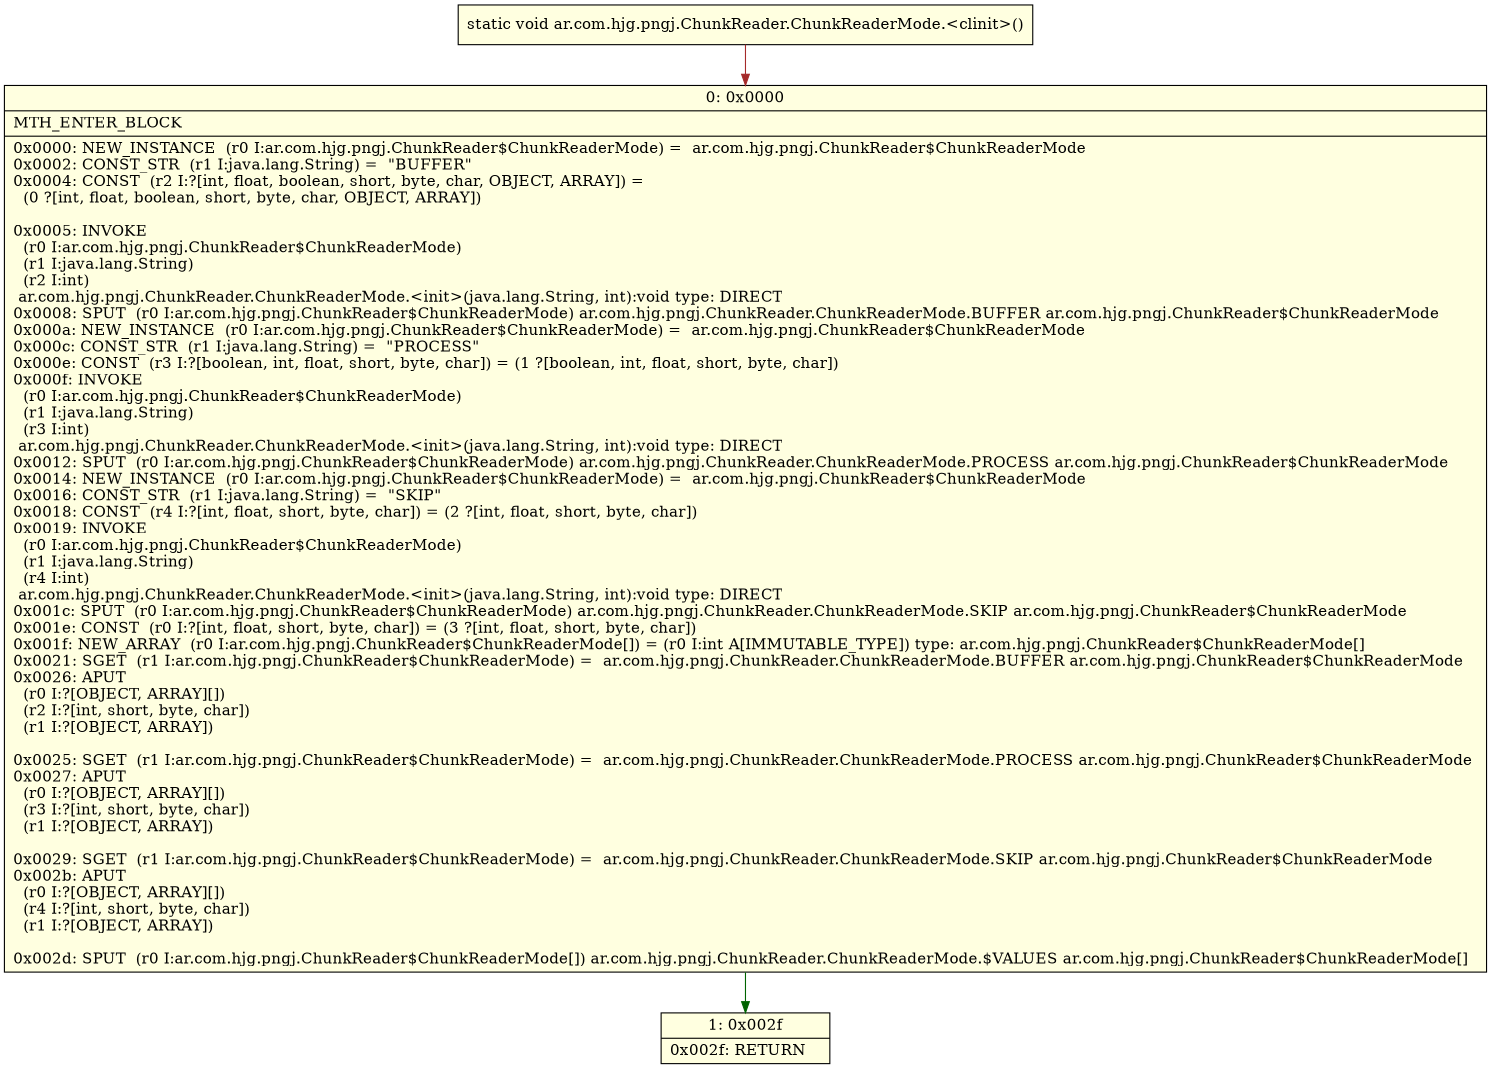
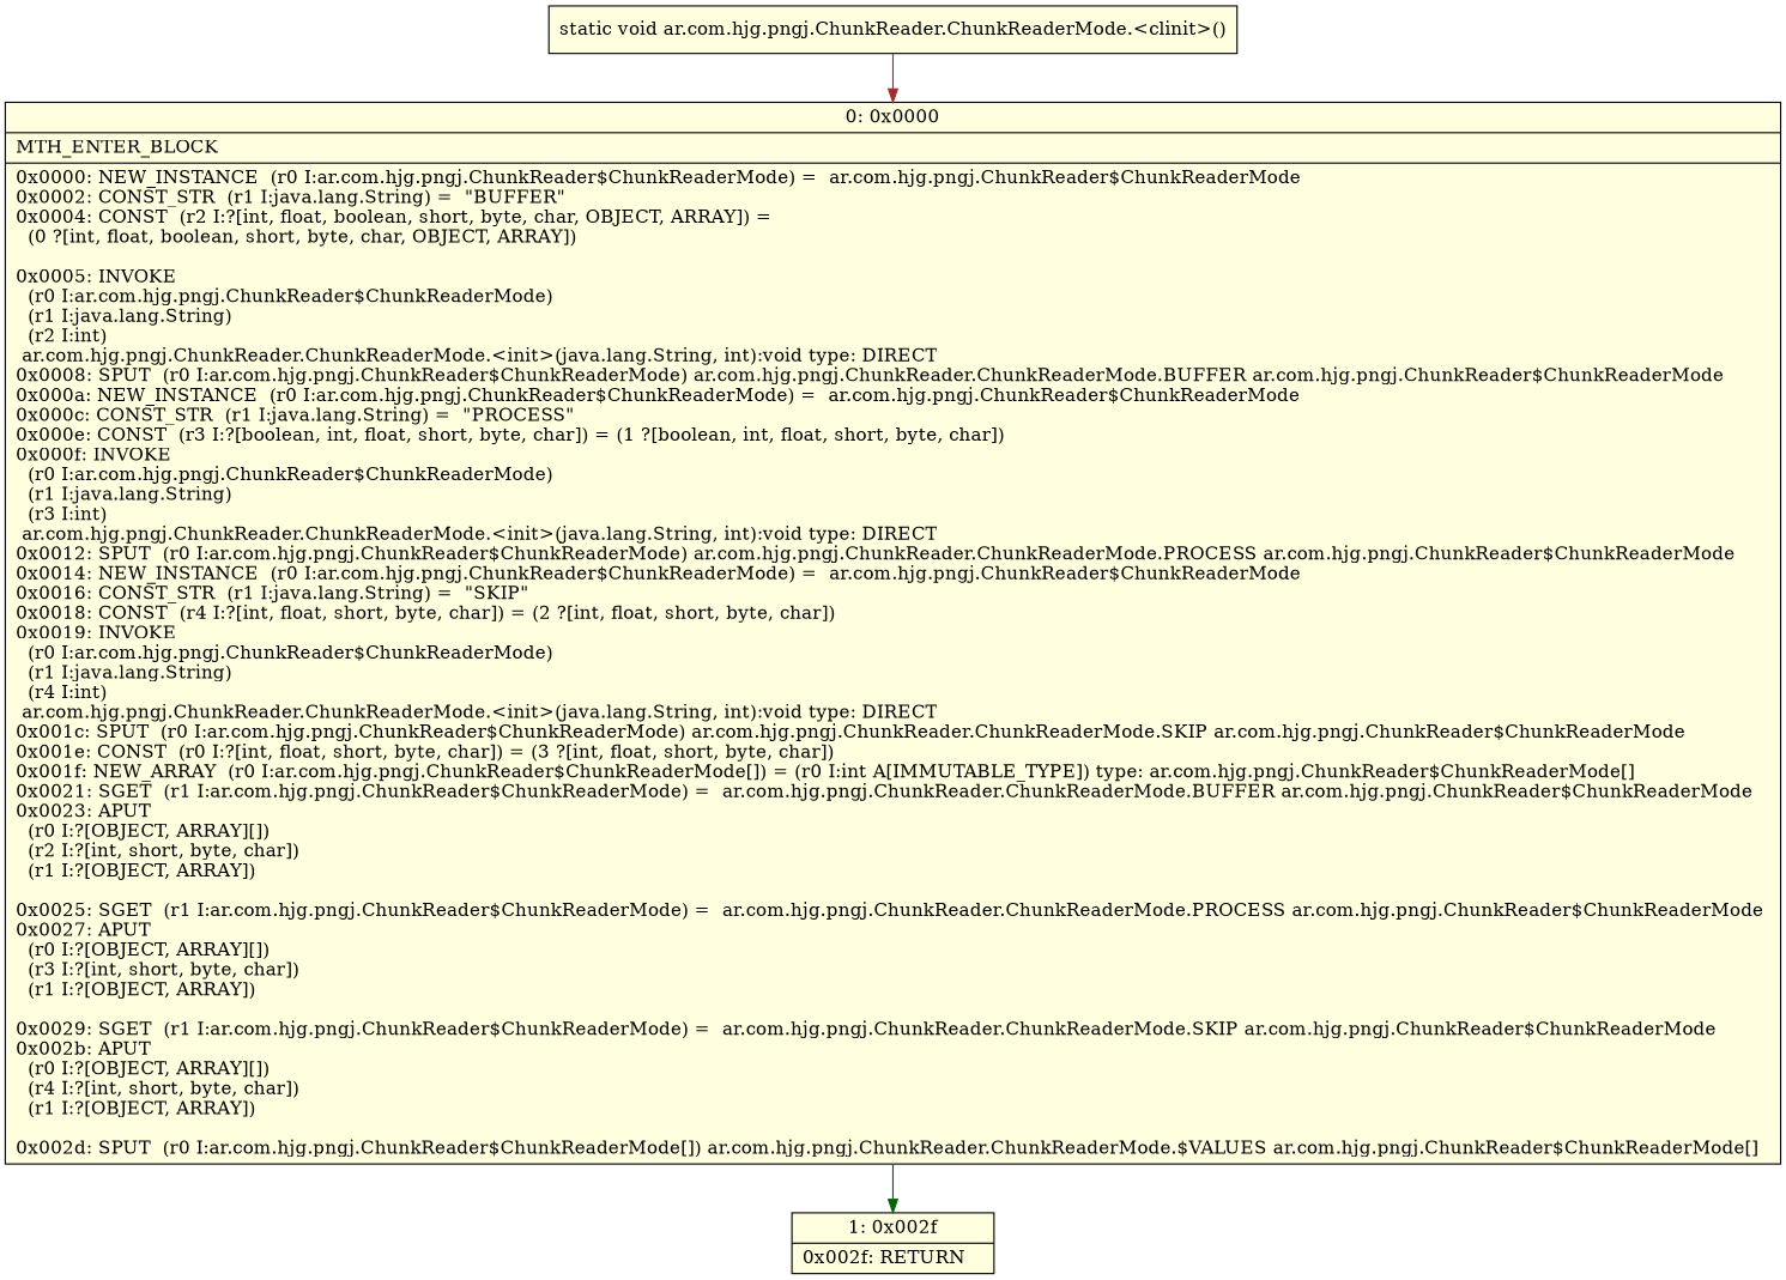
  digraph {
    node [shape=record style=filled fillcolor=lightyellow]
-   n1 [label="{0\:\ 0x0000|MTH_ENTER_BLOCK\l|0x0000: NEW_INSTANCE  (r0 I:ar.com.hjg.pngj.ChunkReader$ChunkReaderMode) =  ar.com.hjg.pngj.ChunkReader$ChunkReaderMode \l0x0002: CONST_STR  (r1 I:java.lang.String) =  \"BUFFER\" \l0x0004: CONST  (r2 I:?[int, float, boolean, short, byte, char, OBJECT, ARRAY]) = \l  (0 ?[int, float, boolean, short, byte, char, OBJECT, ARRAY])\l \l0x0005: INVOKE  \l  (r0 I:ar.com.hjg.pngj.ChunkReader$ChunkReaderMode)\l  (r1 I:java.lang.String)\l  (r2 I:int)\l ar.com.hjg.pngj.ChunkReader.ChunkReaderMode.\<init\>(java.lang.String, int):void type: DIRECT \l0x0008: SPUT  (r0 I:ar.com.hjg.pngj.ChunkReader$ChunkReaderMode) ar.com.hjg.pngj.ChunkReader.ChunkReaderMode.BUFFER ar.com.hjg.pngj.ChunkReader$ChunkReaderMode \l0x000a: NEW_INSTANCE  (r0 I:ar.com.hjg.pngj.ChunkReader$ChunkReaderMode) =  ar.com.hjg.pngj.ChunkReader$ChunkReaderMode \l0x000c: CONST_STR  (r1 I:java.lang.String) =  \"PROCESS\" \l0x000e: CONST  (r3 I:?[boolean, int, float, short, byte, char]) = (1 ?[boolean, int, float, short, byte, char]) \l0x000f: INVOKE  \l  (r0 I:ar.com.hjg.pngj.ChunkReader$ChunkReaderMode)\l  (r1 I:java.lang.String)\l  (r3 I:int)\l ar.com.hjg.pngj.ChunkReader.ChunkReaderMode.\<init\>(java.lang.String, int):void type: DIRECT \l0x0012: SPUT  (r0 I:ar.com.hjg.pngj.ChunkReader$ChunkReaderMode) ar.com.hjg.pngj.ChunkReader.ChunkReaderMode.PROCESS ar.com.hjg.pngj.ChunkReader$ChunkReaderMode \l0x0014: NEW_INSTANCE  (r0 I:ar.com.hjg.pngj.ChunkReader$ChunkReaderMode) =  ar.com.hjg.pngj.ChunkReader$ChunkReaderMode \l0x0016: CONST_STR  (r1 I:java.lang.String) =  \"SKIP\" \l0x0018: CONST  (r4 I:?[int, float, short, byte, char]) = (2 ?[int, float, short, byte, char]) \l0x0019: INVOKE  \l  (r0 I:ar.com.hjg.pngj.ChunkReader$ChunkReaderMode)\l  (r1 I:java.lang.String)\l  (r4 I:int)\l ar.com.hjg.pngj.ChunkReader.ChunkReaderMode.\<init\>(java.lang.String, int):void type: DIRECT \l0x001c: SPUT  (r0 I:ar.com.hjg.pngj.ChunkReader$ChunkReaderMode) ar.com.hjg.pngj.ChunkReader.ChunkReaderMode.SKIP ar.com.hjg.pngj.ChunkReader$ChunkReaderMode \l0x001e: CONST  (r0 I:?[int, float, short, byte, char]) = (3 ?[int, float, short, byte, char]) \l0x001f: NEW_ARRAY  (r0 I:ar.com.hjg.pngj.ChunkReader$ChunkReaderMode[]) = (r0 I:int A[IMMUTABLE_TYPE]) type: ar.com.hjg.pngj.ChunkReader$ChunkReaderMode[] \l0x0021: SGET  (r1 I:ar.com.hjg.pngj.ChunkReader$ChunkReaderMode) =  ar.com.hjg.pngj.ChunkReader.ChunkReaderMode.BUFFER ar.com.hjg.pngj.ChunkReader$ChunkReaderMode \l0x0026: APUT  \l  (r0 I:?[OBJECT, ARRAY][])\l  (r2 I:?[int, short, byte, char])\l  (r1 I:?[OBJECT, ARRAY])\l \l0x0025: SGET  (r1 I:ar.com.hjg.pngj.ChunkReader$ChunkReaderMode) =  ar.com.hjg.pngj.ChunkReader.ChunkReaderMode.PROCESS ar.com.hjg.pngj.ChunkReader$ChunkReaderMode \l0x0027: APUT  \l  (r0 I:?[OBJECT, ARRAY][])\l  (r3 I:?[int, short, byte, char])\l  (r1 I:?[OBJECT, ARRAY])\l \l0x0029: SGET  (r1 I:ar.com.hjg.pngj.ChunkReader$ChunkReaderMode) =  ar.com.hjg.pngj.ChunkReader.ChunkReaderMode.SKIP ar.com.hjg.pngj.ChunkReader$ChunkReaderMode \l0x002b: APUT  \l  (r0 I:?[OBJECT, ARRAY][])\l  (r4 I:?[int, short, byte, char])\l  (r1 I:?[OBJECT, ARRAY])\l \l0x002d: SPUT  (r0 I:ar.com.hjg.pngj.ChunkReader$ChunkReaderMode[]) ar.com.hjg.pngj.ChunkReader.ChunkReaderMode.$VALUES ar.com.hjg.pngj.ChunkReader$ChunkReaderMode[] \l}"]
+   n1 [label="{0\:\ 0x0000|MTH_ENTER_BLOCK\l|0x0000: NEW_INSTANCE  (r0 I:ar.com.hjg.pngj.ChunkReader$ChunkReaderMode) =  ar.com.hjg.pngj.ChunkReader$ChunkReaderMode \l0x0002: CONST_STR  (r1 I:java.lang.String) =  \"BUFFER\" \l0x0004: CONST  (r2 I:?[int, float, boolean, short, byte, char, OBJECT, ARRAY]) = \l  (0 ?[int, float, boolean, short, byte, char, OBJECT, ARRAY])\l \l0x0005: INVOKE  \l  (r0 I:ar.com.hjg.pngj.ChunkReader$ChunkReaderMode)\l  (r1 I:java.lang.String)\l  (r2 I:int)\l ar.com.hjg.pngj.ChunkReader.ChunkReaderMode.\<init\>(java.lang.String, int):void type: DIRECT \l0x0008: SPUT  (r0 I:ar.com.hjg.pngj.ChunkReader$ChunkReaderMode) ar.com.hjg.pngj.ChunkReader.ChunkReaderMode.BUFFER ar.com.hjg.pngj.ChunkReader$ChunkReaderMode \l0x000a: NEW_INSTANCE  (r0 I:ar.com.hjg.pngj.ChunkReader$ChunkReaderMode) =  ar.com.hjg.pngj.ChunkReader$ChunkReaderMode \l0x000c: CONST_STR  (r1 I:java.lang.String) =  \"PROCESS\" \l0x000e: CONST  (r3 I:?[boolean, int, float, short, byte, char]) = (1 ?[boolean, int, float, short, byte, char]) \l0x000f: INVOKE  \l  (r0 I:ar.com.hjg.pngj.ChunkReader$ChunkReaderMode)\l  (r1 I:java.lang.String)\l  (r3 I:int)\l ar.com.hjg.pngj.ChunkReader.ChunkReaderMode.\<init\>(java.lang.String, int):void type: DIRECT \l0x0012: SPUT  (r0 I:ar.com.hjg.pngj.ChunkReader$ChunkReaderMode) ar.com.hjg.pngj.ChunkReader.ChunkReaderMode.PROCESS ar.com.hjg.pngj.ChunkReader$ChunkReaderMode \l0x0014: NEW_INSTANCE  (r0 I:ar.com.hjg.pngj.ChunkReader$ChunkReaderMode) =  ar.com.hjg.pngj.ChunkReader$ChunkReaderMode \l0x0016: CONST_STR  (r1 I:java.lang.String) =  \"SKIP\" \l0x0018: CONST  (r4 I:?[int, float, short, byte, char]) = (2 ?[int, float, short, byte, char]) \l0x0019: INVOKE  \l  (r0 I:ar.com.hjg.pngj.ChunkReader$ChunkReaderMode)\l  (r1 I:java.lang.String)\l  (r4 I:int)\l ar.com.hjg.pngj.ChunkReader.ChunkReaderMode.\<init\>(java.lang.String, int):void type: DIRECT \l0x001c: SPUT  (r0 I:ar.com.hjg.pngj.ChunkReader$ChunkReaderMode) ar.com.hjg.pngj.ChunkReader.ChunkReaderMode.SKIP ar.com.hjg.pngj.ChunkReader$ChunkReaderMode \l0x001e: CONST  (r0 I:?[int, float, short, byte, char]) = (3 ?[int, float, short, byte, char]) \l0x001f: NEW_ARRAY  (r0 I:ar.com.hjg.pngj.ChunkReader$ChunkReaderMode[]) = (r0 I:int A[IMMUTABLE_TYPE]) type: ar.com.hjg.pngj.ChunkReader$ChunkReaderMode[] \l0x0021: SGET  (r1 I:ar.com.hjg.pngj.ChunkReader$ChunkReaderMode) =  ar.com.hjg.pngj.ChunkReader.ChunkReaderMode.BUFFER ar.com.hjg.pngj.ChunkReader$ChunkReaderMode \l0x0023: APUT  \l  (r0 I:?[OBJECT, ARRAY][])\l  (r2 I:?[int, short, byte, char])\l  (r1 I:?[OBJECT, ARRAY])\l \l0x0025: SGET  (r1 I:ar.com.hjg.pngj.ChunkReader$ChunkReaderMode) =  ar.com.hjg.pngj.ChunkReader.ChunkReaderMode.PROCESS ar.com.hjg.pngj.ChunkReader$ChunkReaderMode \l0x0027: APUT  \l  (r0 I:?[OBJECT, ARRAY][])\l  (r3 I:?[int, short, byte, char])\l  (r1 I:?[OBJECT, ARRAY])\l \l0x0029: SGET  (r1 I:ar.com.hjg.pngj.ChunkReader$ChunkReaderMode) =  ar.com.hjg.pngj.ChunkReader.ChunkReaderMode.SKIP ar.com.hjg.pngj.ChunkReader$ChunkReaderMode \l0x002b: APUT  \l  (r0 I:?[OBJECT, ARRAY][])\l  (r4 I:?[int, short, byte, char])\l  (r1 I:?[OBJECT, ARRAY])\l \l0x002d: SPUT  (r0 I:ar.com.hjg.pngj.ChunkReader$ChunkReaderMode[]) ar.com.hjg.pngj.ChunkReader.ChunkReaderMode.$VALUES ar.com.hjg.pngj.ChunkReader$ChunkReaderMode[] \l}"]
    n2 [label="{1\:\ 0x002f|0x002f: RETURN   \l}"]
    n3 [label="{static void ar.com.hjg.pngj.ChunkReader.ChunkReaderMode.\<clinit\>() }"]
    n1 -> n2 [color=darkgreen]
    n3 -> n1 [color=brown]
  }
